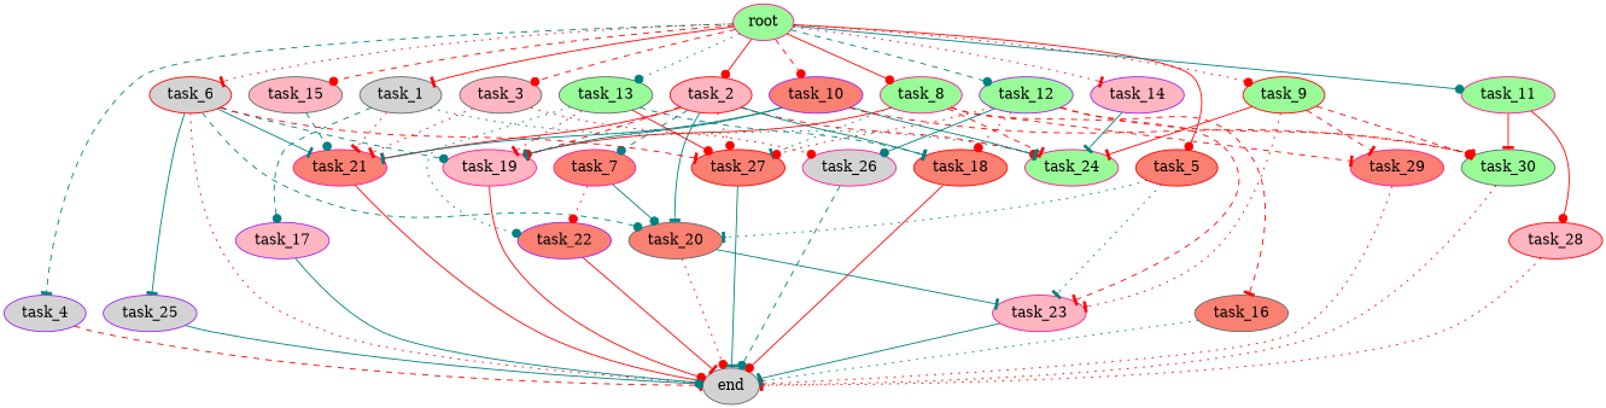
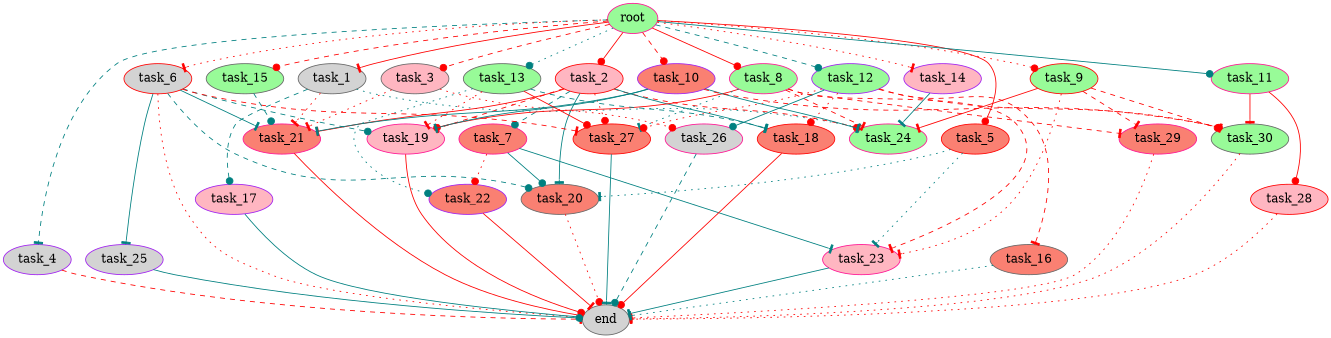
  digraph {
    node [color=deeppink fillcolor=salmon style=filled]
    edge [arrowhead=tee color=red style=solid]
    root [fillcolor=palegreen]
    task_1 [color=gray40 fillcolor=lightgrey]
    task_2 [color=red fillcolor=lightpink]
    task_3 [color=gray40 fillcolor=lightpink]
    task_4 [color=purple fillcolor=lightgrey]
    task_5 [color=red]
    task_6 [color=red fillcolor=lightgrey]
    task_8 [fillcolor=palegreen]
    task_9 [color=red fillcolor=palegreen]
    task_10 [color=purple]
    task_11 [fillcolor=palegreen]
    task_12 [color=purple fillcolor=palegreen]
    task_13 [color=gray40 fillcolor=palegreen]
    task_14 [color=purple fillcolor=lightpink]
-   task_15 [color=gray40 fillcolor=lightpink]
+   task_15 [color=gray40 fillcolor=palegreen]
    task_17 [color=purple fillcolor=lightpink]
    task_21
    task_24 [fillcolor=palegreen]
    task_7
    task_18 [color=red]
    task_19 [fillcolor=lightpink]
    task_20 [color=gray40]
    task_27 [color=red]
    task_26 [fillcolor=lightgrey]
    end [color=gray40 fillcolor=lightgrey]
    task_23 [fillcolor=lightpink]
    task_25 [color=purple fillcolor=lightgrey]
    task_22 [color=purple]
    task_29
    task_30 [color=gray40 fillcolor=palegreen]
    task_28 [color=red fillcolor=lightpink]
    task_16 [color=gray40]
    root -> task_1
    root -> task_2 [arrowhead=dot]
    root -> task_3 [arrowhead=dot style=dashed]
    root -> task_4 [color=teal style=dashed]
    root -> task_5 [arrowhead=dot]
    root -> task_6 [style=dotted]
    root -> task_8 [arrowhead=dot]
    root -> task_9 [arrowhead=dot style=dotted]
    root -> task_10 [arrowhead=dot style=dashed]
    root -> task_11 [arrowhead=dot color=teal]
    root -> task_12 [arrowhead=dot color=teal style=dashed]
    root -> task_13 [arrowhead=dot color=teal style=dotted]
    root -> task_14 [style=dotted]
    root -> task_15 [arrowhead=dot style=dashed]
    task_1 -> task_17 [arrowhead=dot color=teal style=dashed]
    task_1 -> task_21 [style=dotted]
    task_1 -> task_24 [color=teal style=dotted]
    task_2 -> task_21
    task_2 -> task_24 [arrowhead=dot style=dashed]
    task_2 -> task_7 [arrowhead=dot color=teal style=dashed]
    task_2 -> task_18 [color=teal]
    task_2 -> task_19 [style=dashed]
    task_2 -> task_20 [color=teal]
    task_2 -> task_27 [arrowhead=dot style=dotted]
    task_3 -> task_21 [style=dotted]
    task_3 -> task_26 [arrowhead=dot style=dotted]
    task_4 -> end [style=dashed]
    task_5 -> task_20 [color=teal style=dotted]
    task_5 -> task_23 [color=teal style=dotted]
    task_6 -> task_21 [color=teal]
    task_6 -> task_19 [arrowhead=dot color=teal style=dashed]
    task_6 -> task_20 [arrowhead=dot color=teal style=dashed]
    task_6 -> task_27 [style=dashed]
    task_6 -> end [style=dotted]
    task_6 -> task_25 [color=teal]
    task_8 -> task_24 [style=dashed]
    task_8 -> task_19 [arrowhead=dot]
    task_8 -> task_27 [color=teal style=dotted]
    task_8 -> task_23 [style=dashed]
    task_8 -> task_29 [style=dashed]
    task_9 -> task_24
    task_9 -> task_23 [style=dotted]
    task_9 -> task_29 [style=dashed]
    task_9 -> task_30 [arrowhead=dot style=dashed]
    task_10 -> task_21 [color=teal]
    task_10 -> task_24 [color=teal]
    task_10 -> task_19 [color=teal]
    task_10 -> task_30 [arrowhead=dot style=dashed]
    task_11 -> task_30
    task_11 -> task_28 [arrowhead=dot]
    task_12 -> task_18 [arrowhead=dot style=dotted]
    task_12 -> task_27 [arrowhead=dot style=dotted]
    task_12 -> task_26 [arrowhead=dot color=teal]
    task_12 -> task_30 [style=dashed]
    task_12 -> task_16 [style=dashed]
    task_13 -> task_18 [color=teal style=dashed]
    task_13 -> task_19 [style=dotted]
    task_13 -> task_27 [arrowhead=dot]
    task_13 -> task_22 [arrowhead=dot color=teal style=dotted]
    task_14 -> task_24 [color=teal]
    task_15 -> task_21 [arrowhead=dot color=teal style=dashed]
    task_17 -> end [color=teal]
    task_21 -> end
    task_7 -> task_20 [arrowhead=dot color=teal]
-   task_20 -> task_23 [color=teal]
+   task_7 -> task_23 [color=teal]
    task_7 -> task_22 [arrowhead=dot style=dotted]
    task_18 -> end [arrowhead=dot]
    task_19 -> end [arrowhead=dot]
    task_20 -> end [arrowhead=dot style=dotted]
    task_27 -> end [color=teal]
    task_26 -> end [arrowhead=dot color=teal style=dashed]
    task_23 -> end [color=teal]
    task_25 -> end [arrowhead=dot color=teal]
    task_22 -> end
    task_29 -> end [style=dotted]
    task_30 -> end [style=dotted]
    task_28 -> end [style=dotted]
    task_16 -> end [color=teal style=dotted]
  }
